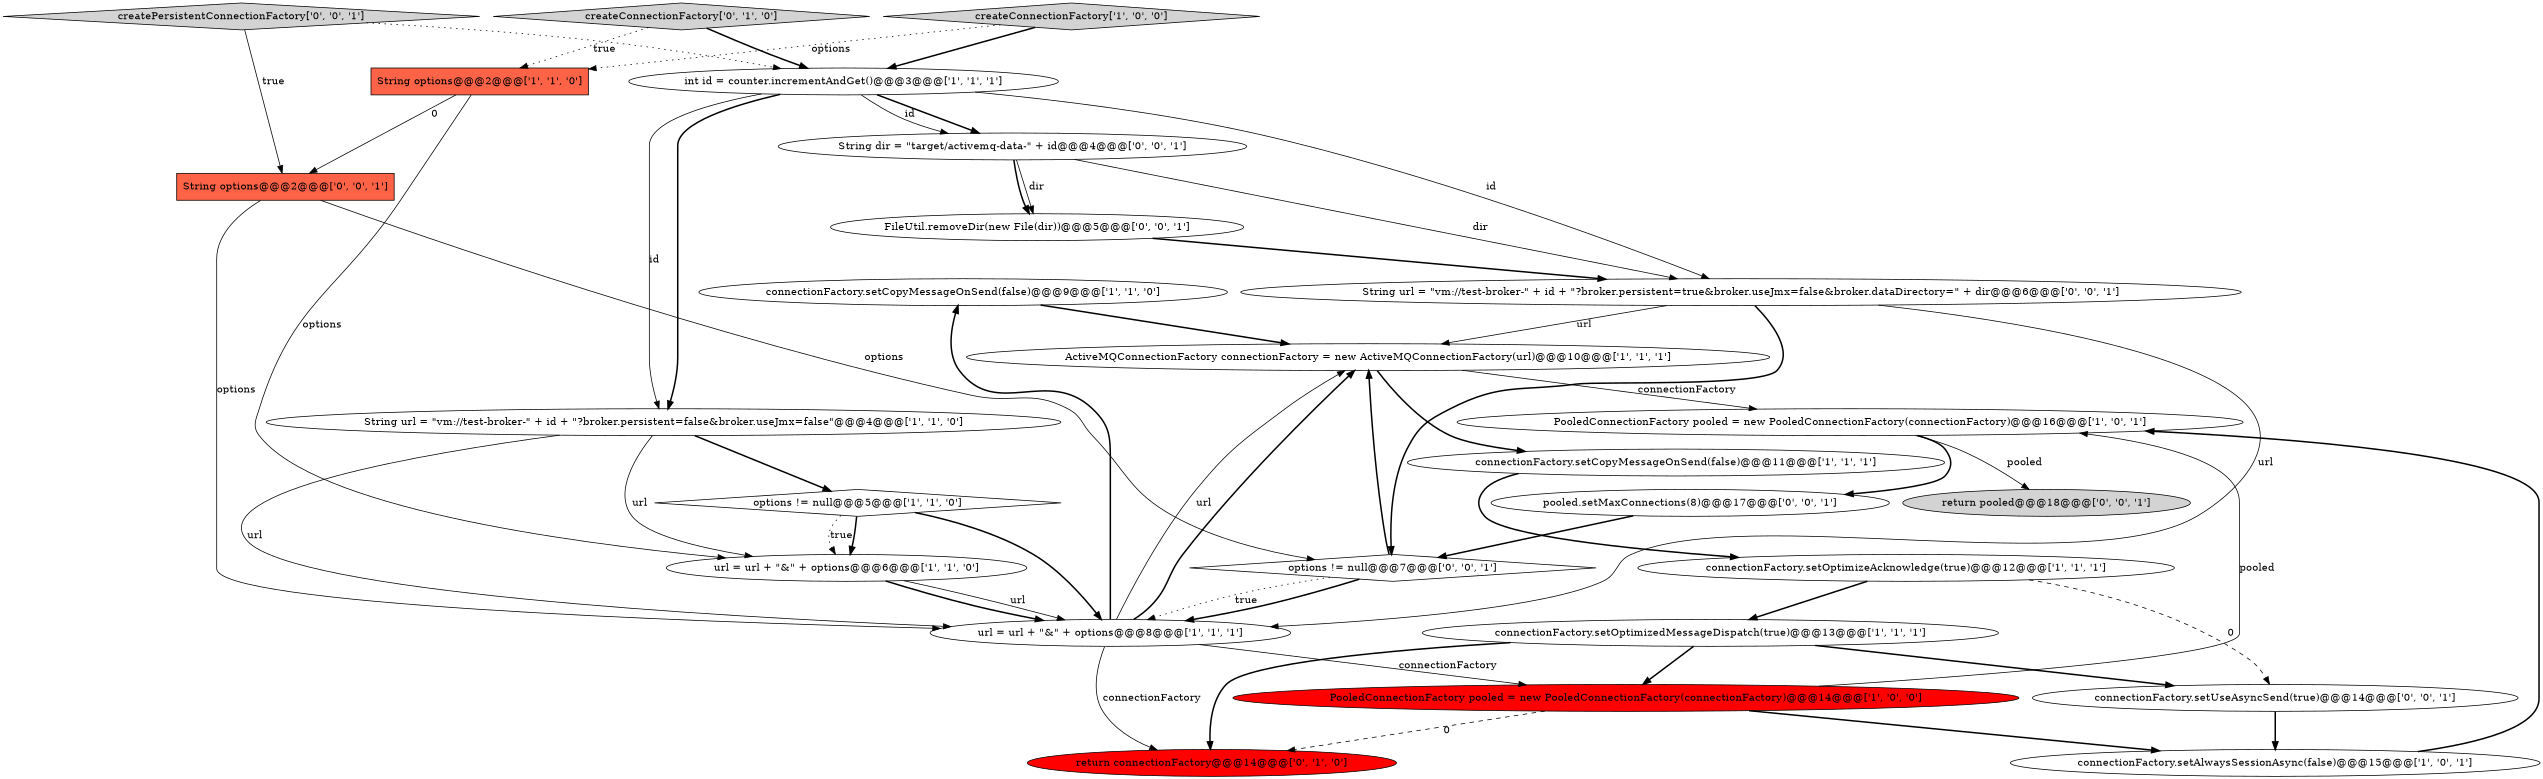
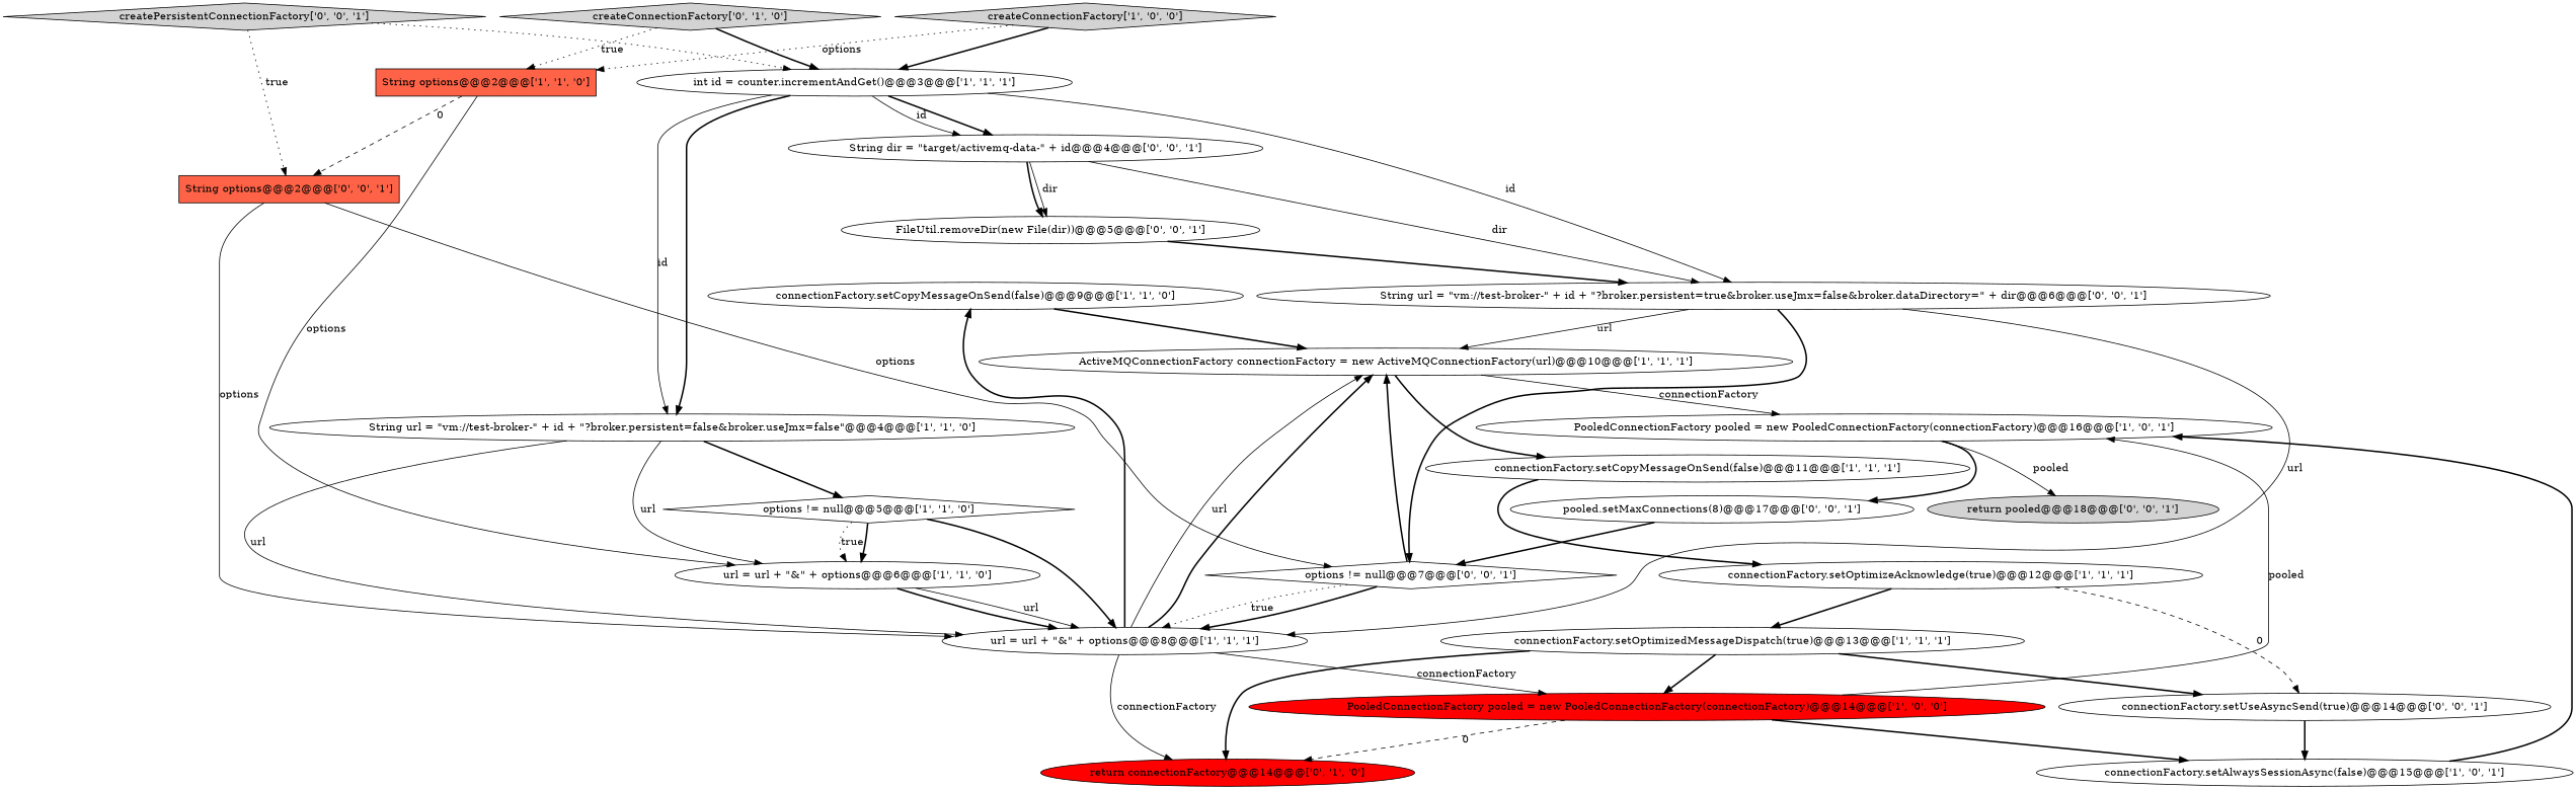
  digraph {
    node [fillcolor=white shape=ellipse style=filled]
    edge [style=bold]
    n1 [label="connectionFactory.setCopyMessageOnSend(false)@@@9@@@['1', '1', '0']"]
    n2 [label="ActiveMQConnectionFactory connectionFactory = new ActiveMQConnectionFactory(url)@@@10@@@['1', '1', '1']"]
    n3 [label="PooledConnectionFactory pooled = new PooledConnectionFactory(connectionFactory)@@@16@@@['1', '0', '1']"]
    n4 [label="connectionFactory.setCopyMessageOnSend(false)@@@11@@@['1', '1', '1']"]
    n5 [fillcolor=lightgray label="createPersistentConnectionFactory['0', '0', '1']" shape=diamond]
    n6 [fillcolor=tomato label="String options@@@2@@@['0', '0', '1']" shape=box]
    n7 [label="int id = counter.incrementAndGet()@@@3@@@['1', '1', '1']"]
    n8 [label="url = url + \"&\" + options@@@8@@@['1', '1', '1']"]
    n9 [label="options != null@@@7@@@['0', '0', '1']" shape=diamond]
    n10 [label="String url = \"vm://test-broker-\" + id + \"?broker.persistent=false&broker.useJmx=false\"@@@4@@@['1', '1', '0']"]
    n11 [label="String url = \"vm://test-broker-\" + id + \"?broker.persistent=true&broker.useJmx=false&broker.dataDirectory=\" + dir@@@6@@@['0', '0', '1']"]
    n12 [label="String dir = \"target/activemq-data-\" + id@@@4@@@['0', '0', '1']"]
    n13 [label="connectionFactory.setUseAsyncSend(true)@@@14@@@['0', '0', '1']"]
    n14 [label="connectionFactory.setAlwaysSessionAsync(false)@@@15@@@['1', '0', '1']"]
    n15 [label="options != null@@@5@@@['1', '1', '0']" shape=diamond]
    n16 [label="url = url + \"&\" + options@@@6@@@['1', '1', '0']"]
    n17 [fillcolor=red label="return connectionFactory@@@14@@@['0', '1', '0']"]
    n18 [fillcolor=red label="PooledConnectionFactory pooled = new PooledConnectionFactory(connectionFactory)@@@14@@@['1', '0', '0']"]
    n19 [fillcolor=lightgray label="return pooled@@@18@@@['0', '0', '1']"]
    n20 [label="pooled.setMaxConnections(8)@@@17@@@['0', '0', '1']"]
    n21 [label="connectionFactory.setOptimizeAcknowledge(true)@@@12@@@['1', '1', '1']"]
    n22 [label="connectionFactory.setOptimizedMessageDispatch(true)@@@13@@@['1', '1', '1']"]
    n23 [label="FileUtil.removeDir(new File(dir))@@@5@@@['0', '0', '1']"]
    n24 [fillcolor=tomato label="String options@@@2@@@['1', '1', '0']" shape=box]
    n25 [fillcolor=lightgray label="createConnectionFactory['1', '0', '0']" shape=diamond]
    n26 [fillcolor=lightgray label="createConnectionFactory['0', '1', '0']" shape=diamond]
    n1 -> n2
    n2 -> n3 [label=connectionFactory style=solid]
    n2 -> n4
    n3 -> n19 [label=pooled style=solid]
    n3 -> n20
    n4 -> n21
-   n5 -> n6 [label=true style=solid]
+   n5 -> n6 [label=true style=dotted]
    n5 -> n7 [style=dotted]
    n6 -> n8 [label=options style=solid]
    n6 -> n9 [label=options style=solid]
    n7 -> n10
    n7 -> n10 [label=id style=solid]
    n7 -> n11 [label=id style=solid]
    n7 -> n12
    n7 -> n12 [label=id style=solid]
    n8 -> n1
    n8 -> n2
    n8 -> n2 [label=url style=solid]
    n8 -> n17 [label=connectionFactory style=solid]
    n8 -> n18 [label=connectionFactory style=solid]
    n9 -> n2
    n9 -> n8
    n9 -> n8 [label=true style=dotted]
    n10 -> n8 [label=url style=solid]
    n10 -> n15
    n10 -> n16 [label=url style=solid]
    n11 -> n2 [label=url style=solid]
    n11 -> n8 [label=url style=solid]
    n11 -> n9
    n12 -> n11 [label=dir style=solid]
    n12 -> n23 [label=dir style=solid]
    n12 -> n23
    n13 -> n14
    n14 -> n3
    n15 -> n8
    n15 -> n16 [label=true style=dotted]
    n15 -> n16
    n16 -> n8
    n16 -> n8 [label=url style=solid]
    n18 -> n3 [label=pooled style=solid]
    n18 -> n14
    n18 -> n17 [label=0 style=dashed]
    n20 -> n9
    n21 -> n13 [label=0 style=dashed]
    n21 -> n22
    n22 -> n13
    n22 -> n17
    n22 -> n18
    n23 -> n11
-   n24 -> n6 [label=0 style=solid]
+   n24 -> n6 [label=0 style=dashed]
    n24 -> n16 [label=options style=solid]
    n25 -> n7
    n25 -> n24 [label=options style=dotted]
    n26 -> n7
    n26 -> n24 [label=true style=dotted]
  }
